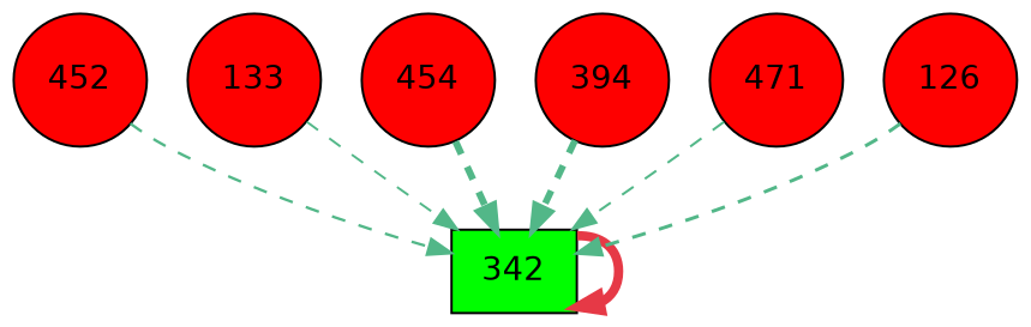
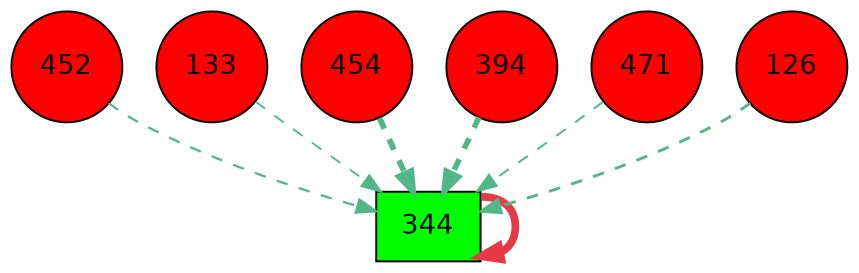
  digraph {
    rankdir=TB
    fontname="DejaVu Sans"
    node [fillcolor="#fe0000" shape=circle style=filled fontname="DejaVu Sans"]
    edge [color="#52b788" style=dashed fontname="DejaVu Sans"]
    n1 [label=452]
-   n2 [fillcolor="#00fe00" label=342 shape=box]
+   n2 [fillcolor="#00fe00" label=344 shape=box]
    n3 [label=133]
    n4 [label=454]
    n5 [label=394]
    n6 [label=471]
    n7 [label=126]
    n1 -> n2 [penwidth=1.18]
    n2 -> n2 [color="#e63946" penwidth=4.00 style=""]
    n3 -> n2 [penwidth=0.97]
    n4 -> n2 [penwidth=3.00]
    n5 -> n2 [penwidth=2.89]
    n6 -> n2 [penwidth=1.03]
    n7 -> n2 [penwidth=1.50]
  }
